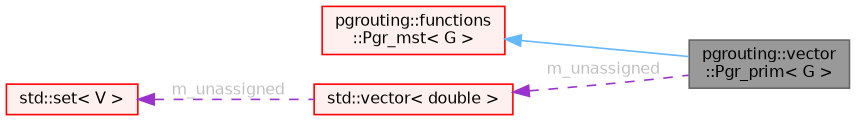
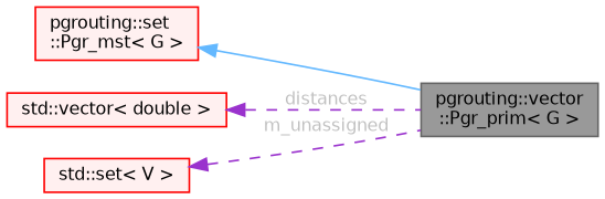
  digraph {
    rankdir=LR
    node [color=red fillcolor="#FFF0F0" fontname=Helvetica fontsize=10 shape=box style=filled]
    edge [color=darkorchid3 dir=back fontname=Helvetica fontsize=10 labelfontname=Helvetica labelfontsize=10 style=dashed fontcolor=grey]
    n1 [color=gray40 fillcolor=grey60 fontcolor=black height=0.2 label="pgrouting::vector\l::Pgr_prim\< G \>" width=0.4]
-   n2 [height=0.2 label="pgrouting::functions\l::Pgr_mst\< G \>" width=0.4]
+   n2 [height=0.2 label="pgrouting::set\l::Pgr_mst\< G \>" width=0.4]
    n3 [height=0.2 label="std::vector\< double \>" width=0.4]
    n4 [height=0.2 label="std::set\< V \>" width=0.4]
    n2 -> n1 [color=steelblue1 style=solid fontcolor=""]
-   n3 -> n1 [label=" m_unassigned"]
-   n4 -> n3 [label=" m_unassigned"]
+   n3 -> n1 [label=" distances"]
+   n4 -> n1 [label=" m_unassigned"]
  }
